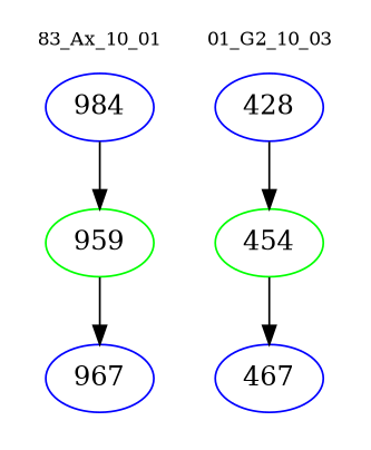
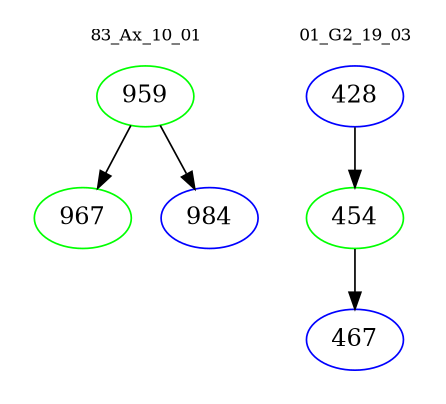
  digraph {
    node [color=blue]
    edge [color=black]
    n1 [color=green label=959]
-   n2 [label=967]
+   n2 [color=green label=967]
    n3 [label=984]
    n4 [color=green label=454]
    n5 [label=428]
    n6 [label=467]
    subgraph cluster_1 {
      color=white
      fontsize=10
      label="83_Ax_10_01"
      n1
      n2
      n3
    }
    subgraph cluster_2 {
      color=white
      fontsize=10
-     label="01_G2_10_03"
+     label="01_G2_19_03"
      n4
      n5
      n6
    }
    n1 -> n2
-   n3 -> n1
+   n1 -> n3
    n4 -> n6
    n5 -> n4
  }
